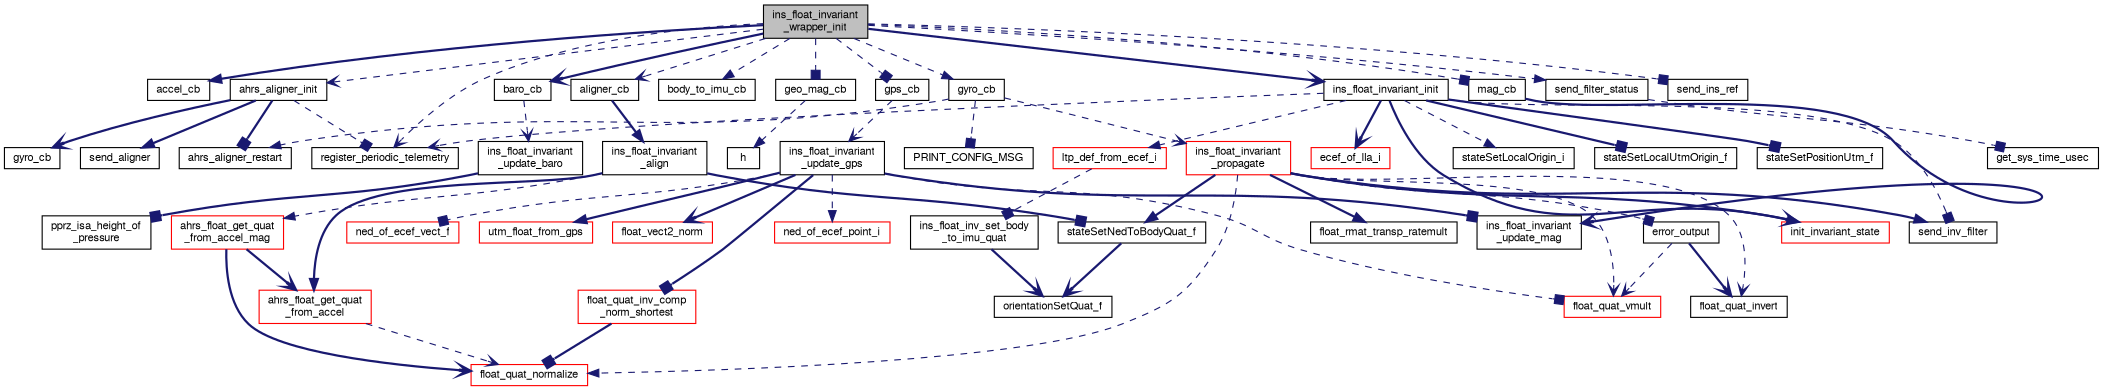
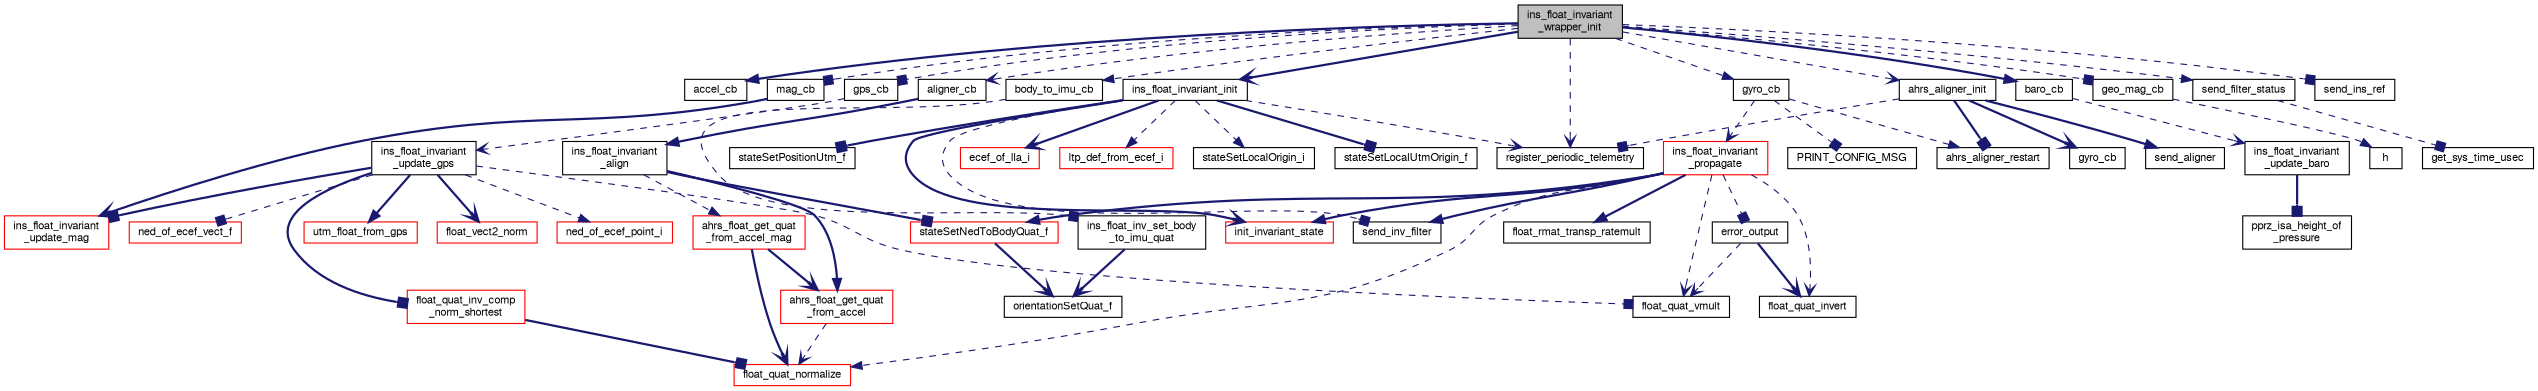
  digraph {
    rankdir=TB
    node [color=black fillcolor=white fontname=FreeSans fontsize=10 shape=record style=filled]
    edge [arrowhead=vee color=midnightblue fontname=FreeSans fontsize=10 labelfontname=FreeSans labelfontsize=10 style=dashed]
    n1 [fillcolor=grey75 fontcolor=black height=0.2 label="ins_float_invariant\l_wrapper_init" width=0.4]
    n2 [height=0.2 label=accel_cb width=0.4]
    n3 [height=0.2 label=ahrs_aligner_init width=0.4]
    n4 [height=0.2 label=register_periodic_telemetry width=0.4]
    n5 [height=0.2 label=aligner_cb width=0.4]
    n6 [height=0.2 label=baro_cb width=0.4]
    n7 [height=0.2 label=body_to_imu_cb width=0.4]
    n8 [height=0.2 label=geo_mag_cb width=0.4]
    n9 [height=0.2 label=gps_cb width=0.4]
    n10 [height=0.2 label=gyro_cb width=0.4]
    n11 [height=0.2 label=ins_float_invariant_init width=0.4]
    n12 [height=0.2 label=mag_cb width=0.4]
    n13 [height=0.2 label=send_filter_status width=0.4]
    n14 [height=0.2 label=send_ins_ref width=0.4]
    n15 [height=0.2 label=ahrs_aligner_restart width=0.4]
    n16 [height=0.2 label=gyro_cb width=0.4]
    n17 [height=0.2 label=send_aligner width=0.4]
    n18 [height=0.2 label="ins_float_invariant\l_align" width=0.4]
    n19 [height=0.2 label="ins_float_invariant\l_update_baro" width=0.4]
    n20 [height=0.2 label="ins_float_inv_set_body\l_to_imu_quat" width=0.4]
    n21 [height=0.2 label=h width=0.4]
    n22 [height=0.2 label="ins_float_invariant\l_update_gps" width=0.4]
    n23 [color=red height=0.2 label="ins_float_invariant\l_propagate" width=0.4]
    n24 [height=0.2 label=PRINT_CONFIG_MSG width=0.4]
    n25 [color=red height=0.2 label=init_invariant_state width=0.4]
    n26 [height=0.2 label=send_inv_filter width=0.4]
    n27 [color=red height=0.2 label=ecef_of_lla_i width=0.4]
    n28 [color=red height=0.2 label=ltp_def_from_ecef_i width=0.4]
    n29 [height=0.2 label=stateSetLocalOrigin_i width=0.4]
    n30 [height=0.2 label=stateSetLocalUtmOrigin_f width=0.4]
    n31 [height=0.2 label=stateSetPositionUtm_f width=0.4]
-   n32 [height=0.2 label="ins_float_invariant\l_update_mag" width=0.4]
+   n32 [color=red height=0.2 label="ins_float_invariant\l_update_mag" width=0.4]
    n33 [height=0.2 label=get_sys_time_usec width=0.4]
    n34 [color=red height=0.2 label="ahrs_float_get_quat\l_from_accel" width=0.4]
    n35 [color=red height=0.2 label="ahrs_float_get_quat\l_from_accel_mag" width=0.4]
-   n36 [height=0.2 label=stateSetNedToBodyQuat_f width=0.4]
+   n36 [color=red height=0.2 label=stateSetNedToBodyQuat_f width=0.4]
    n37 [color=red height=0.2 label=float_quat_normalize width=0.4]
    n38 [height=0.2 label=orientationSetQuat_f width=0.4]
    n39 [height=0.2 label="pprz_isa_height_of\l_pressure" width=0.4]
    n40 [color=red height=0.2 label="float_quat_inv_comp\l_norm_shortest" width=0.4]
-   n41 [color=red height=0.2 label=float_quat_vmult width=0.4]
+   n41 [height=0.2 label=float_quat_vmult width=0.4]
    n42 [color=red height=0.2 label=float_vect2_norm width=0.4]
    n43 [color=red height=0.2 label=ned_of_ecef_point_i width=0.4]
    n44 [color=red height=0.2 label=ned_of_ecef_vect_f width=0.4]
    n45 [color=red height=0.2 label=utm_float_from_gps width=0.4]
    n46 [height=0.2 label=error_output width=0.4]
    n47 [height=0.2 label=float_quat_invert width=0.4]
    n48 [height=0.2 label=float_rmat_transp_ratemult width=0.4]
    n1 -> n2 [arrowhead=normal style=bold]
    n1 -> n3
    n1 -> n4
    n1 -> n5
-   n1 -> n6 [style=bold]
+   n1 -> n6 [arrowhead=normal style=bold]
    n1 -> n7 [arrowhead=normal]
    n1 -> n8 [arrowhead=box]
    n1 -> n9 [arrowhead=box]
    n1 -> n10 [arrowhead=normal]
    n1 -> n11 [style=bold]
    n1 -> n12 [arrowhead=box]
    n1 -> n13 [arrowhead=normal]
    n1 -> n14 [arrowhead=box]
    n3 -> n4 [arrowhead=box]
    n3 -> n15 [arrowhead=box style=bold]
    n3 -> n16 [style=bold]
    n3 -> n17 [arrowhead=normal style=bold]
    n5 -> n18 [arrowhead=normal style=bold]
    n6 -> n19
-   n28 -> n20 [arrowhead=box]
+   n7 -> n20 [arrowhead=box]
    n8 -> n21 [arrowhead=normal]
    n9 -> n22
    n10 -> n15 [arrowhead=normal]
    n10 -> n23
    n10 -> n24 [arrowhead=box]
    n11 -> n4
    n11 -> n25 [style=bold]
    n11 -> n26 [arrowhead=box]
    n11 -> n27 [style=bold]
    n11 -> n28 [arrowhead=normal]
    n11 -> n29 [arrowhead=normal]
    n11 -> n30 [arrowhead=box style=bold]
    n11 -> n31 [arrowhead=box style=bold]
    n12 -> n32 [style=bold]
    n13 -> n33 [arrowhead=box]
    n18 -> n34 [arrowhead=normal style=bold]
    n18 -> n35 [arrowhead=normal]
    n18 -> n36 [arrowhead=box style=bold]
    n19 -> n39 [arrowhead=box style=bold]
    n20 -> n38 [style=bold]
    n22 -> n32 [arrowhead=box style=bold]
    n22 -> n40 [arrowhead=box style=bold]
    n22 -> n41 [arrowhead=box]
    n22 -> n42 [style=bold]
    n22 -> n43 [arrowhead=normal]
    n22 -> n44 [arrowhead=box]
    n22 -> n45 [arrowhead=normal style=bold]
    n23 -> n25 [arrowhead=normal style=bold]
    n23 -> n26 [arrowhead=normal style=bold]
    n23 -> n36 [arrowhead=normal style=bold]
    n23 -> n37 [arrowhead=normal]
    n23 -> n41
    n23 -> n46 [arrowhead=box]
    n23 -> n47
    n23 -> n48 [arrowhead=normal style=bold]
    n34 -> n37
    n35 -> n34 [style=bold]
    n35 -> n37 [style=bold]
    n36 -> n38 [style=bold]
    n40 -> n37 [arrowhead=box style=bold]
    n46 -> n41
    n46 -> n47 [style=bold]
  }
